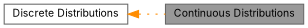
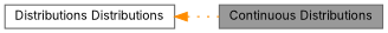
  digraph {
    rankdir=LR
    fontname=Inter
    node [fontname=Inter fontsize=10 shape=box style=filled]
    n1 [color=gray40 fillcolor=grey60 fontcolor=black height=0.2 label="Continuous Distributions" width=0.4]
-   n2 [color=grey40 fillcolor=white height=0.2 label="Discrete Distributions" width=0.4]
+   n2 [color=grey40 fillcolor=white height=0.2 label="Distributions Distributions" width=0.4]
    n2 -> n1 [dir=back fontname=Inter fontsize=10 labelfontname=Helvetica labelfontsize=10 shape=plaintext style=dotted color=darkorange]
  }
